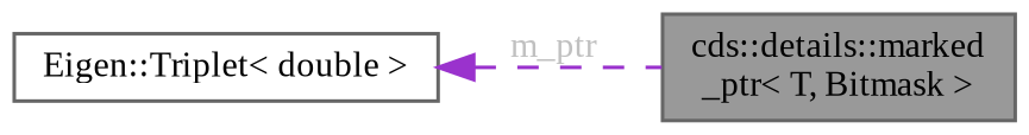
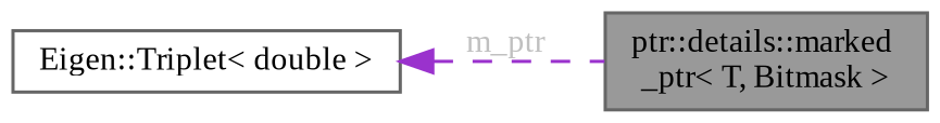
  digraph {
    rankdir=LR
    fontname="Liberation Serif"
    node [color=gray40 fontname="Liberation Serif" fontsize=10 shape=box style=filled]
-   n1 [fillcolor=grey60 fontcolor=black height=0.2 label="cds::details::marked\l_ptr\< T, Bitmask \>" width=0.4]
+   n1 [fillcolor=grey60 fontcolor=black height=0.2 label="ptr::details::marked\l_ptr\< T, Bitmask \>" width=0.4]
    n2 [fillcolor=white height=0.2 label="Eigen::Triplet\< double \>" width=0.4]
    n2 -> n1 [color=darkorchid3 dir=back fontcolor=grey fontname="Liberation Serif" fontsize=10 label=" m_ptr" labelfontname=Helvetica labelfontsize=10 style=dashed]
  }
